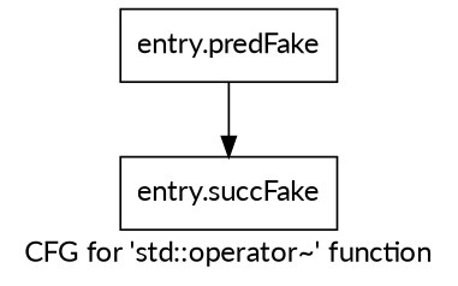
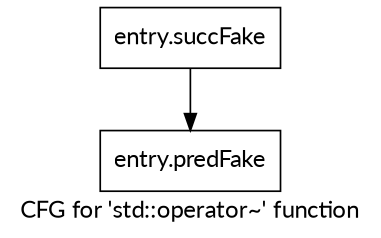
  digraph {
    label="CFG for 'std::operator~' function"
    fontname=Lato
    node [shape=record fontname=Lato]
    n1 [label="{entry.predFake}"]
    n2 [filename="/home/omerfaruk/tools/Xilinx/Vitis_HLS/2023.2/tps/lnx64/gcc-8.3.0/lib/gcc/x86_64-pc-linux-gnu/8.3.0/../../../../include/c++/8.3.0/bits/ios_base.h" label="{entry.succFake}" linenumber=96]
-   n1 -> n2 [execusionnum=3 filename="/home/omerfaruk/tools/Xilinx/Vitis_HLS/2023.2/tps/lnx64/gcc-8.3.0/lib/gcc/x86_64-pc-linux-gnu/8.3.0/../../../../include/c++/8.3.0/bits/ios_base.h" fontname=Lato]
+   n2 -> n1 [execusionnum=3 filename="/home/omerfaruk/tools/Xilinx/Vitis_HLS/2023.2/tps/lnx64/gcc-8.3.0/lib/gcc/x86_64-pc-linux-gnu/8.3.0/../../../../include/c++/8.3.0/bits/ios_base.h" fontname=Lato]
  }
